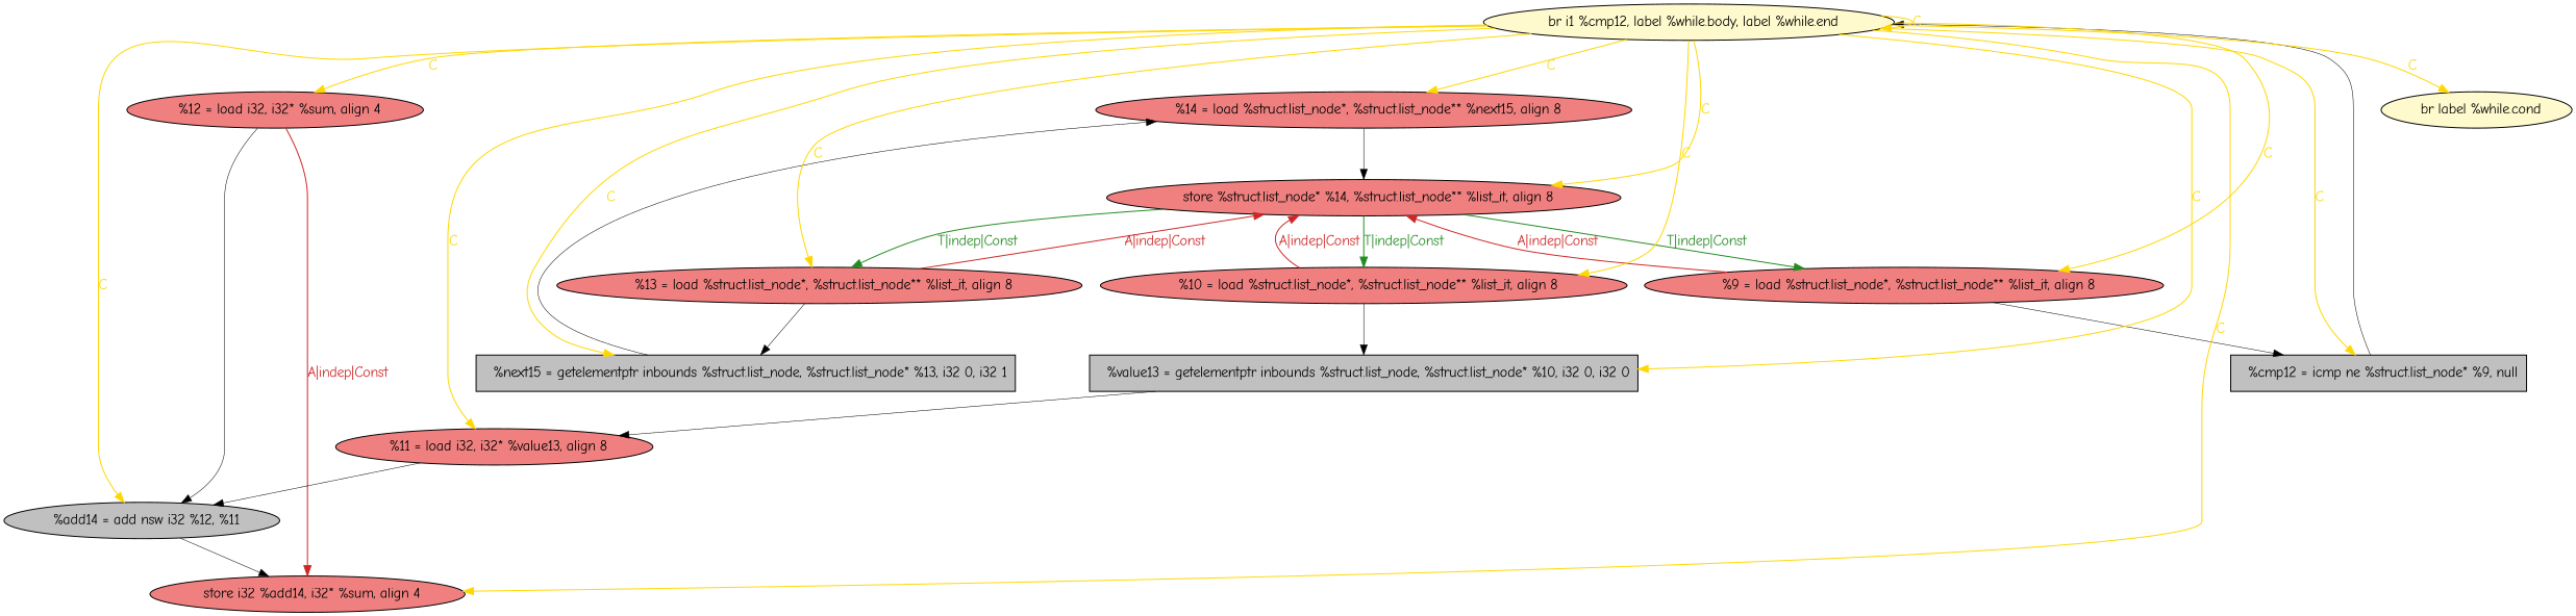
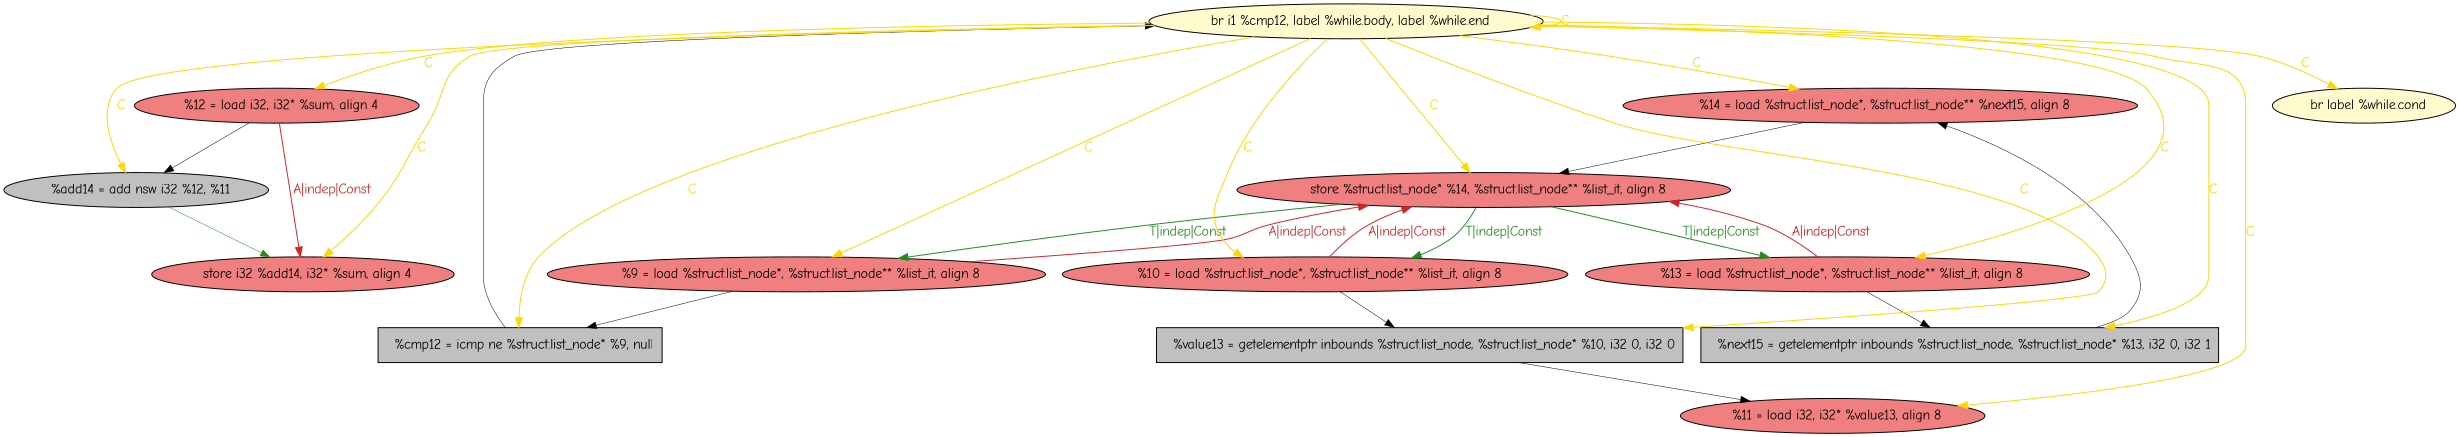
  digraph {
    fontname="Comic Neue"
    node [fillcolor=lightcoral fontname="Comic Neue" shape=ellipse style=filled]
    edge [color=gold fontcolor=gold fontname="Comic Neue" penwidth=1.0 style=solid]
    n1 [label="  %12 = load i32, i32* %sum, align 4"]
    n2 [label="  store i32 %add14, i32* %sum, align 4"]
    n3 [fillcolor=grey label="  %add14 = add nsw i32 %12, %11"]
    n4 [label="  %14 = load %struct.list_node*, %struct.list_node** %next15, align 8"]
    n5 [label="  store %struct.list_node* %14, %struct.list_node** %list_it, align 8"]
    n6 [label="  %10 = load %struct.list_node*, %struct.list_node** %list_it, align 8"]
    n7 [label="  %13 = load %struct.list_node*, %struct.list_node** %list_it, align 8"]
    n8 [label="  %9 = load %struct.list_node*, %struct.list_node** %list_it, align 8"]
    n9 [fillcolor=grey label="  %value13 = getelementptr inbounds %struct.list_node, %struct.list_node* %10, i32 0, i32 0" shape=rectangle]
    n10 [fillcolor=grey label="  %next15 = getelementptr inbounds %struct.list_node, %struct.list_node* %13, i32 0, i32 1" shape=rectangle]
    n11 [fillcolor=grey label="  %cmp12 = icmp ne %struct.list_node* %9, null" shape=rectangle]
    n12 [fillcolor=lemonchiffon label="  br i1 %cmp12, label %while.body, label %while.end"]
    n13 [label="  %11 = load i32, i32* %value13, align 8"]
    n14 [fillcolor=lemonchiffon label="  br label %while.cond"]
    n1 -> n2 [color=firebrick3 fontcolor=firebrick3 label="A|indep|Const"]
    n1 -> n3 [color=black fontcolor=black penwidth=0.5]
-   n3 -> n2 [color=black fontcolor=black penwidth=0.5]
+   n3 -> n2 [color=forestgreen fontcolor=black penwidth=0.5]
    n4 -> n5 [color=black fontcolor=black penwidth=0.5]
    n5 -> n6 [color=forestgreen fontcolor=forestgreen label="T|indep|Const"]
    n5 -> n7 [color=forestgreen fontcolor=forestgreen label="T|indep|Const"]
    n5 -> n8 [color=forestgreen fontcolor=forestgreen label="T|indep|Const"]
    n6 -> n5 [color=firebrick3 fontcolor=firebrick3 label="A|indep|Const"]
    n6 -> n9 [color=black fontcolor=black penwidth=0.5]
    n7 -> n5 [color=firebrick3 fontcolor=firebrick3 label="A|indep|Const"]
    n7 -> n10 [color=black fontcolor=black penwidth=0.5]
    n8 -> n5 [color=firebrick3 fontcolor=firebrick3 label="A|indep|Const"]
    n8 -> n11 [color=black fontcolor=black penwidth=0.5]
    n9 -> n13 [color=black fontcolor=black penwidth=0.5]
    n10 -> n4 [color=black fontcolor=black penwidth=0.5]
    n11 -> n12 [color=black fontcolor=black penwidth=0.5]
    n12 -> n1 [label=C]
    n12 -> n2 [label=C]
    n12 -> n3 [label=C]
    n12 -> n4 [label=C]
    n12 -> n5 [label=C]
    n12 -> n6 [label=C]
    n12 -> n7 [label=C]
    n12 -> n8 [label=C]
    n12 -> n9 [label=C]
    n12 -> n10 [label=C]
    n12 -> n11 [label=C]
    n12 -> n12 [label=C]
    n12 -> n13 [label=C]
    n12 -> n14 [label=C]
-   n13 -> n3 [color=black fontcolor=black penwidth=0.5]
  }
